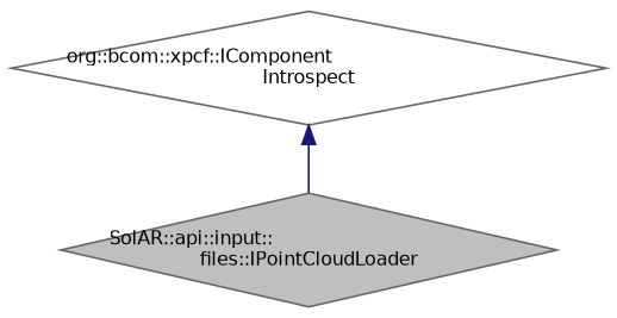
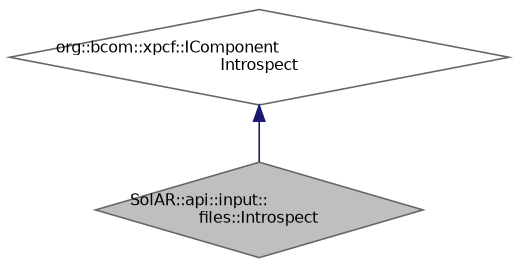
  digraph {
    node [color=gray40 fontname=Helvetica fontsize=10 shape=diamond style=filled]
-   n1 [fillcolor=grey75 fontcolor=black height=0.2 label="SolAR::api::input::\lfiles::IPointCloudLoader" width=0.4]
+   n1 [fillcolor=grey75 fontcolor=black height=0.2 label="SolAR::api::input::\lfiles::Introspect" width=0.4]
    n2 [fillcolor=white height=0.2 label="org::bcom::xpcf::IComponent\lIntrospect" width=0.4]
    n2 -> n1 [color=midnightblue dir=back fontname=Helvetica fontsize=10 labelfontname=Helvetica labelfontsize=10 style=solid]
  }
